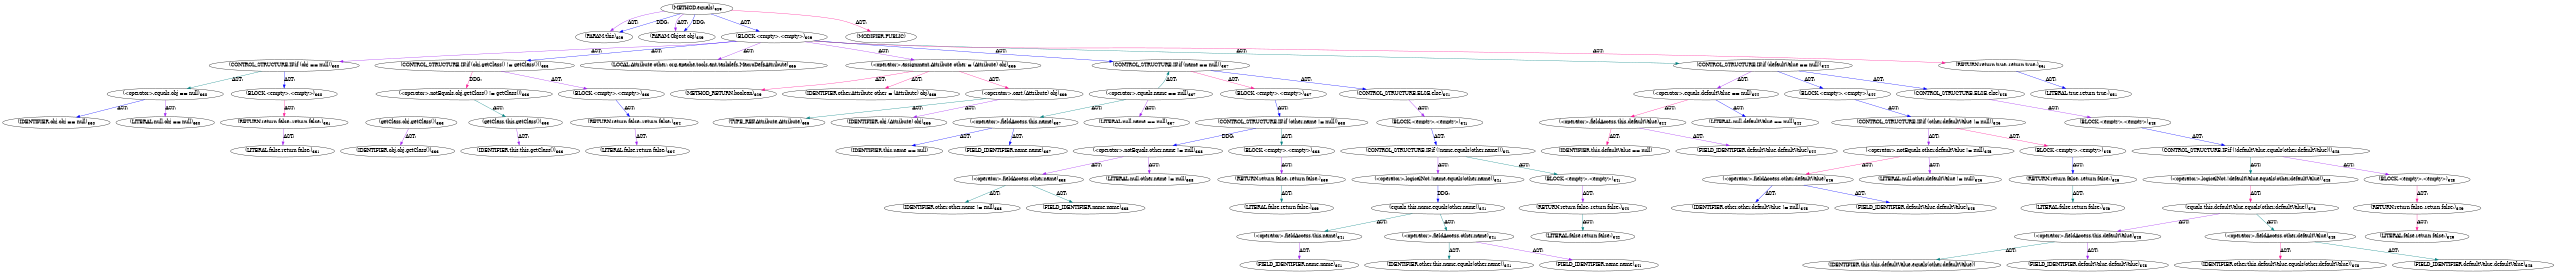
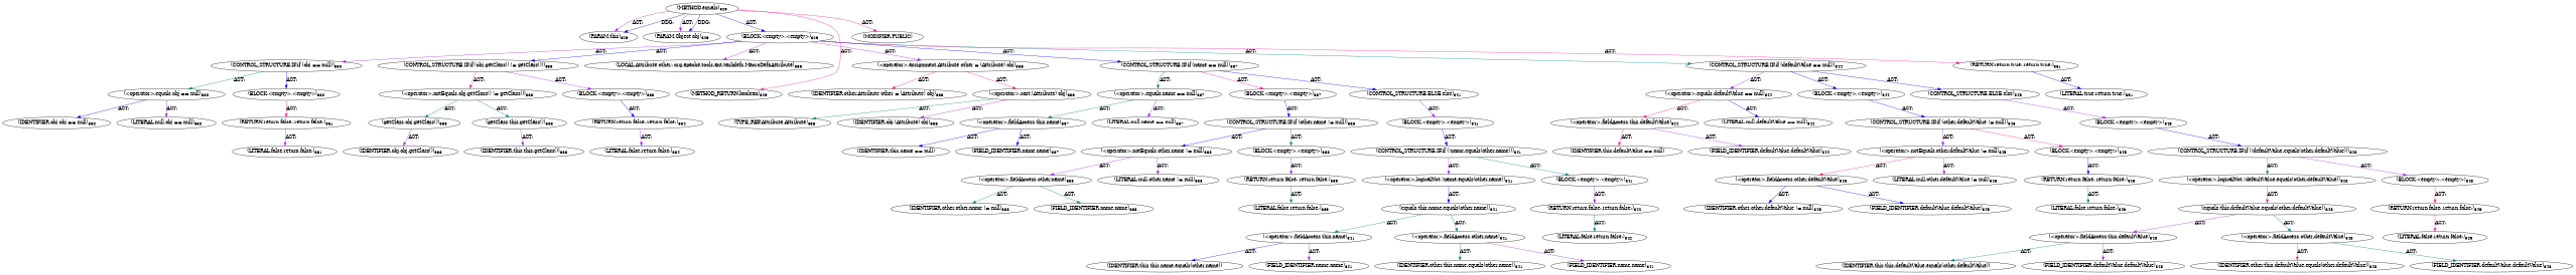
  digraph {
    edge [color=purple]
    n1 [label=<(METHOD,equals)<SUB>329</SUB>>]
    n2 [label=<(PARAM,this)<SUB>329</SUB>>]
    n3 [label=<(PARAM,Object obj)<SUB>329</SUB>>]
    n4 [label=<(BLOCK,&lt;empty&gt;,&lt;empty&gt;)<SUB>329</SUB>>]
    n5 [label=<(MODIFIER,PUBLIC)>]
    n6 [label=<(METHOD_RETURN,boolean)<SUB>329</SUB>>]
    n7 [label=<(CONTROL_STRUCTURE,IF,if (obj == null))<SUB>330</SUB>>]
    n8 [label=<(CONTROL_STRUCTURE,IF,if (obj.getClass() != getClass()))<SUB>333</SUB>>]
    n9 [label=<(LOCAL,Attribute other: org.apache.tools.ant.taskdefs.MacroDef$Attribute)<SUB>336</SUB>>]
    n10 [label=<(&lt;operator&gt;.assignment,Attribute other = (Attribute) obj)<SUB>336</SUB>>]
    n11 [label=<(CONTROL_STRUCTURE,IF,if (name == null))<SUB>337</SUB>>]
    n12 [label=<(CONTROL_STRUCTURE,IF,if (defaultValue == null))<SUB>344</SUB>>]
    n13 [label=<(RETURN,return true;,return true;)<SUB>351</SUB>>]
    n14 [label=<(&lt;operator&gt;.equals,obj == null)<SUB>330</SUB>>]
    n15 [label=<(BLOCK,&lt;empty&gt;,&lt;empty&gt;)<SUB>330</SUB>>]
    n16 [label=<(&lt;operator&gt;.notEquals,obj.getClass() != getClass())<SUB>333</SUB>>]
    n17 [label=<(BLOCK,&lt;empty&gt;,&lt;empty&gt;)<SUB>333</SUB>>]
    n18 [label=<(IDENTIFIER,other,Attribute other = (Attribute) obj)<SUB>336</SUB>>]
    n19 [label=<(&lt;operator&gt;.cast,(Attribute) obj)<SUB>336</SUB>>]
    n20 [label=<(&lt;operator&gt;.equals,name == null)<SUB>337</SUB>>]
    n21 [label=<(BLOCK,&lt;empty&gt;,&lt;empty&gt;)<SUB>337</SUB>>]
    n22 [label=<(CONTROL_STRUCTURE,ELSE,else)<SUB>341</SUB>>]
    n23 [label=<(&lt;operator&gt;.equals,defaultValue == null)<SUB>344</SUB>>]
    n24 [label=<(BLOCK,&lt;empty&gt;,&lt;empty&gt;)<SUB>344</SUB>>]
    n25 [label=<(CONTROL_STRUCTURE,ELSE,else)<SUB>348</SUB>>]
    n26 [label=<(LITERAL,true,return true;)<SUB>351</SUB>>]
    n27 [label=<(IDENTIFIER,obj,obj == null)<SUB>330</SUB>>]
    n28 [label=<(LITERAL,null,obj == null)<SUB>330</SUB>>]
    n29 [label=<(RETURN,return false;,return false;)<SUB>331</SUB>>]
    n30 [label=<(LITERAL,false,return false;)<SUB>331</SUB>>]
    n31 [label=<(getClass,obj.getClass())<SUB>333</SUB>>]
    n32 [label=<(getClass,this.getClass())<SUB>333</SUB>>]
    n33 [label=<(RETURN,return false;,return false;)<SUB>334</SUB>>]
    n34 [label=<(IDENTIFIER,obj,obj.getClass())<SUB>333</SUB>>]
    n35 [label=<(IDENTIFIER,this,this.getClass())<SUB>333</SUB>>]
    n36 [label=<(LITERAL,false,return false;)<SUB>334</SUB>>]
    n37 [label=<(TYPE_REF,Attribute,Attribute)<SUB>336</SUB>>]
    n38 [label=<(IDENTIFIER,obj,(Attribute) obj)<SUB>336</SUB>>]
    n39 [label=<(&lt;operator&gt;.fieldAccess,this.name)<SUB>337</SUB>>]
    n40 [label=<(LITERAL,null,name == null)<SUB>337</SUB>>]
    n41 [label=<(CONTROL_STRUCTURE,IF,if (other.name != null))<SUB>338</SUB>>]
    n42 [label=<(BLOCK,&lt;empty&gt;,&lt;empty&gt;)<SUB>341</SUB>>]
    n43 [label=<(IDENTIFIER,this,name == null)>]
    n44 [label=<(FIELD_IDENTIFIER,name,name)<SUB>337</SUB>>]
    n45 [label=<(&lt;operator&gt;.notEquals,other.name != null)<SUB>338</SUB>>]
    n46 [label=<(BLOCK,&lt;empty&gt;,&lt;empty&gt;)<SUB>338</SUB>>]
    n47 [label=<(&lt;operator&gt;.fieldAccess,other.name)<SUB>338</SUB>>]
    n48 [label=<(LITERAL,null,other.name != null)<SUB>338</SUB>>]
    n49 [label=<(RETURN,return false;,return false;)<SUB>339</SUB>>]
    n50 [label=<(IDENTIFIER,other,other.name != null)<SUB>338</SUB>>]
    n51 [label=<(FIELD_IDENTIFIER,name,name)<SUB>338</SUB>>]
    n52 [label=<(LITERAL,false,return false;)<SUB>339</SUB>>]
    n53 [label=<(CONTROL_STRUCTURE,IF,if (!name.equals(other.name)))<SUB>341</SUB>>]
    n54 [label=<(&lt;operator&gt;.logicalNot,!name.equals(other.name))<SUB>341</SUB>>]
    n55 [label=<(BLOCK,&lt;empty&gt;,&lt;empty&gt;)<SUB>341</SUB>>]
    n56 [label=<(equals,this.name.equals(other.name))<SUB>341</SUB>>]
    n57 [label=<(RETURN,return false;,return false;)<SUB>342</SUB>>]
    n58 [label=<(&lt;operator&gt;.fieldAccess,this.name)<SUB>341</SUB>>]
    n59 [label=<(&lt;operator&gt;.fieldAccess,other.name)<SUB>341</SUB>>]
+   n60 [label=<(IDENTIFIER,this,this.name.equals(other.name))>]
    n61 [label=<(FIELD_IDENTIFIER,name,name)<SUB>341</SUB>>]
    n62 [label=<(IDENTIFIER,other,this.name.equals(other.name))<SUB>341</SUB>>]
    n63 [label=<(FIELD_IDENTIFIER,name,name)<SUB>341</SUB>>]
    n64 [label=<(LITERAL,false,return false;)<SUB>342</SUB>>]
    n65 [label=<(&lt;operator&gt;.fieldAccess,this.defaultValue)<SUB>344</SUB>>]
    n66 [label=<(LITERAL,null,defaultValue == null)<SUB>344</SUB>>]
    n67 [label=<(CONTROL_STRUCTURE,IF,if (other.defaultValue != null))<SUB>345</SUB>>]
    n68 [label=<(BLOCK,&lt;empty&gt;,&lt;empty&gt;)<SUB>348</SUB>>]
    n69 [label=<(IDENTIFIER,this,defaultValue == null)>]
    n70 [label=<(FIELD_IDENTIFIER,defaultValue,defaultValue)<SUB>344</SUB>>]
    n71 [label=<(&lt;operator&gt;.notEquals,other.defaultValue != null)<SUB>345</SUB>>]
    n72 [label=<(BLOCK,&lt;empty&gt;,&lt;empty&gt;)<SUB>345</SUB>>]
    n73 [label=<(&lt;operator&gt;.fieldAccess,other.defaultValue)<SUB>345</SUB>>]
    n74 [label=<(LITERAL,null,other.defaultValue != null)<SUB>345</SUB>>]
    n75 [label=<(RETURN,return false;,return false;)<SUB>346</SUB>>]
    n76 [label=<(IDENTIFIER,other,other.defaultValue != null)<SUB>345</SUB>>]
    n77 [label=<(FIELD_IDENTIFIER,defaultValue,defaultValue)<SUB>345</SUB>>]
    n78 [label=<(LITERAL,false,return false;)<SUB>346</SUB>>]
    n79 [label=<(CONTROL_STRUCTURE,IF,if (!defaultValue.equals(other.defaultValue)))<SUB>348</SUB>>]
    n80 [label=<(&lt;operator&gt;.logicalNot,!defaultValue.equals(other.defaultValue))<SUB>348</SUB>>]
    n81 [label=<(BLOCK,&lt;empty&gt;,&lt;empty&gt;)<SUB>348</SUB>>]
-   n82 [label=<(equals,this.defaultValue.equals(other.defaultValue))<SUB>378</SUB>>]
+   n82 [label=<(equals,this.defaultValue.equals(other.defaultValue))<SUB>348</SUB>>]
    n83 [label=<(RETURN,return false;,return false;)<SUB>349</SUB>>]
    n84 [label=<(&lt;operator&gt;.fieldAccess,this.defaultValue)<SUB>348</SUB>>]
    n85 [label=<(&lt;operator&gt;.fieldAccess,other.defaultValue)<SUB>348</SUB>>]
    n86 [label=<(IDENTIFIER,this,this.defaultValue.equals(other.defaultValue))>]
    n87 [label=<(FIELD_IDENTIFIER,defaultValue,defaultValue)<SUB>348</SUB>>]
    n88 [label=<(IDENTIFIER,other,this.defaultValue.equals(other.defaultValue))<SUB>348</SUB>>]
    n89 [label=<(FIELD_IDENTIFIER,defaultValue,defaultValue)<SUB>348</SUB>>]
    n90 [label=<(LITERAL,false,return false;)<SUB>349</SUB>>]
    n1 -> n2 [label="AST: "]
    n1 -> n2 [color=blue label="DDG: "]
    n1 -> n3 [label="AST: "]
    n1 -> n3 [color=blue label="DDG: "]
    n1 -> n4 [color=blue label="AST: "]
    n1 -> n5 [color=deeppink label="AST: "]
-   n10 -> n6 [color=deeppink label="AST: "]
+   n1 -> n6 [color=deeppink label="AST: "]
    n4 -> n7 [label="AST: "]
    n4 -> n8 [color=blue label="AST: "]
    n4 -> n9 [label="AST: "]
    n4 -> n10 [label="AST: "]
    n4 -> n11 [color=blue label="AST: "]
    n4 -> n12 [color=teal label="AST: "]
    n4 -> n13 [color=deeppink label="AST: "]
    n7 -> n14 [color=teal label="AST: "]
    n7 -> n15 [color=blue label="AST: "]
-   n8 -> n16 [color=deeppink label="DDG: "]
+   n8 -> n16 [color=deeppink label="AST: "]
    n8 -> n17 [label="AST: "]
    n10 -> n18 [color=deeppink label="AST: "]
    n10 -> n19 [color=deeppink label="AST: "]
-   n20 -> n11 [color=teal label="AST: "]
+   n11 -> n20 [color=teal label="AST: "]
    n11 -> n21 [color=deeppink label="AST: "]
    n11 -> n22 [color=blue label="AST: "]
    n12 -> n23 [label="AST: "]
    n12 -> n24 [color=blue label="AST: "]
    n12 -> n25 [color=blue label="AST: "]
    n13 -> n26 [color=blue label="AST: "]
    n14 -> n27 [color=blue label="AST: "]
    n14 -> n28 [label="AST: "]
    n15 -> n29 [color=deeppink label="AST: "]
+   n16 -> n31 [color=teal label="AST: "]
    n16 -> n32 [color=teal label="AST: "]
    n17 -> n33 [color=blue label="AST: "]
    n19 -> n37 [color=teal label="AST: "]
    n19 -> n38 [label="AST: "]
    n20 -> n39 [color=teal label="AST: "]
    n20 -> n40 [label="AST: "]
    n21 -> n41 [color=blue label="AST: "]
    n22 -> n42 [label="AST: "]
    n23 -> n65 [color=deeppink label="AST: "]
    n23 -> n66 [color=blue label="AST: "]
    n24 -> n67 [color=blue label="AST: "]
    n25 -> n68 [label="AST: "]
    n29 -> n30 [label="AST: "]
    n31 -> n34 [label="AST: "]
    n32 -> n35 [label="AST: "]
    n33 -> n36 [label="AST: "]
    n39 -> n43 [color=blue label="AST: "]
    n39 -> n44 [color=blue label="AST: "]
-   n41 -> n45 [color=blue label="DDG: "]
+   n41 -> n45 [color=blue label="AST: "]
    n41 -> n46 [color=teal label="AST: "]
    n42 -> n53 [color=blue label="AST: "]
    n45 -> n47 [label="AST: "]
    n45 -> n48 [label="AST: "]
    n46 -> n49 [label="AST: "]
    n47 -> n50 [color=teal label="AST: "]
    n47 -> n51 [color=teal label="AST: "]
    n49 -> n52 [color=teal label="AST: "]
    n53 -> n54 [label="AST: "]
    n53 -> n55 [color=teal label="AST: "]
-   n54 -> n56 [color=blue label="DDG: "]
+   n54 -> n56 [color=blue label="AST: "]
    n55 -> n57 [label="AST: "]
    n56 -> n58 [color=teal label="AST: "]
    n56 -> n59 [color=teal label="AST: "]
    n57 -> n64 [color=teal label="AST: "]
+   n58 -> n60 [color=blue label="AST: "]
    n58 -> n61 [label="AST: "]
    n59 -> n62 [color=teal label="AST: "]
    n59 -> n63 [label="AST: "]
    n65 -> n69 [color=deeppink label="AST: "]
    n65 -> n70 [label="AST: "]
    n67 -> n71 [label="AST: "]
    n67 -> n72 [color=deeppink label="AST: "]
    n68 -> n79 [color=blue label="AST: "]
    n71 -> n73 [color=deeppink label="AST: "]
    n71 -> n74 [label="AST: "]
    n72 -> n75 [color=blue label="AST: "]
    n73 -> n76 [color=blue label="AST: "]
    n73 -> n77 [color=blue label="AST: "]
    n75 -> n78 [color=teal label="AST: "]
    n79 -> n80 [color=teal label="AST: "]
    n79 -> n81 [label="AST: "]
    n80 -> n82 [color=deeppink label="AST: "]
    n81 -> n83 [color=deeppink label="AST: "]
    n82 -> n84 [label="AST: "]
    n82 -> n85 [color=teal label="AST: "]
    n83 -> n90 [color=deeppink label="AST: "]
    n84 -> n86 [color=teal label="AST: "]
    n84 -> n87 [label="AST: "]
    n85 -> n88 [color=deeppink label="AST: "]
    n85 -> n89 [color=teal label="AST: "]
  }
